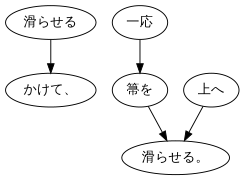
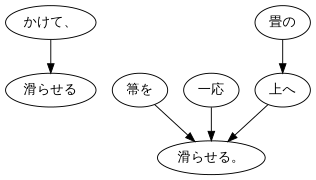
  digraph {
    n1 [label="かけて、"]
    n2 [label="滑らせる"]
    n3 [label="滑らせる。"]
    n4 [label="箒を"]
    n5 [label="一応"]
+   n6 [label="畳の"]
    n7 [label="上へ"]
-   n2 -> n1
+   n1 -> n2
    n4 -> n3
-   n5 -> n4
+   n5 -> n3
+   n6 -> n7
    n7 -> n3
  }
